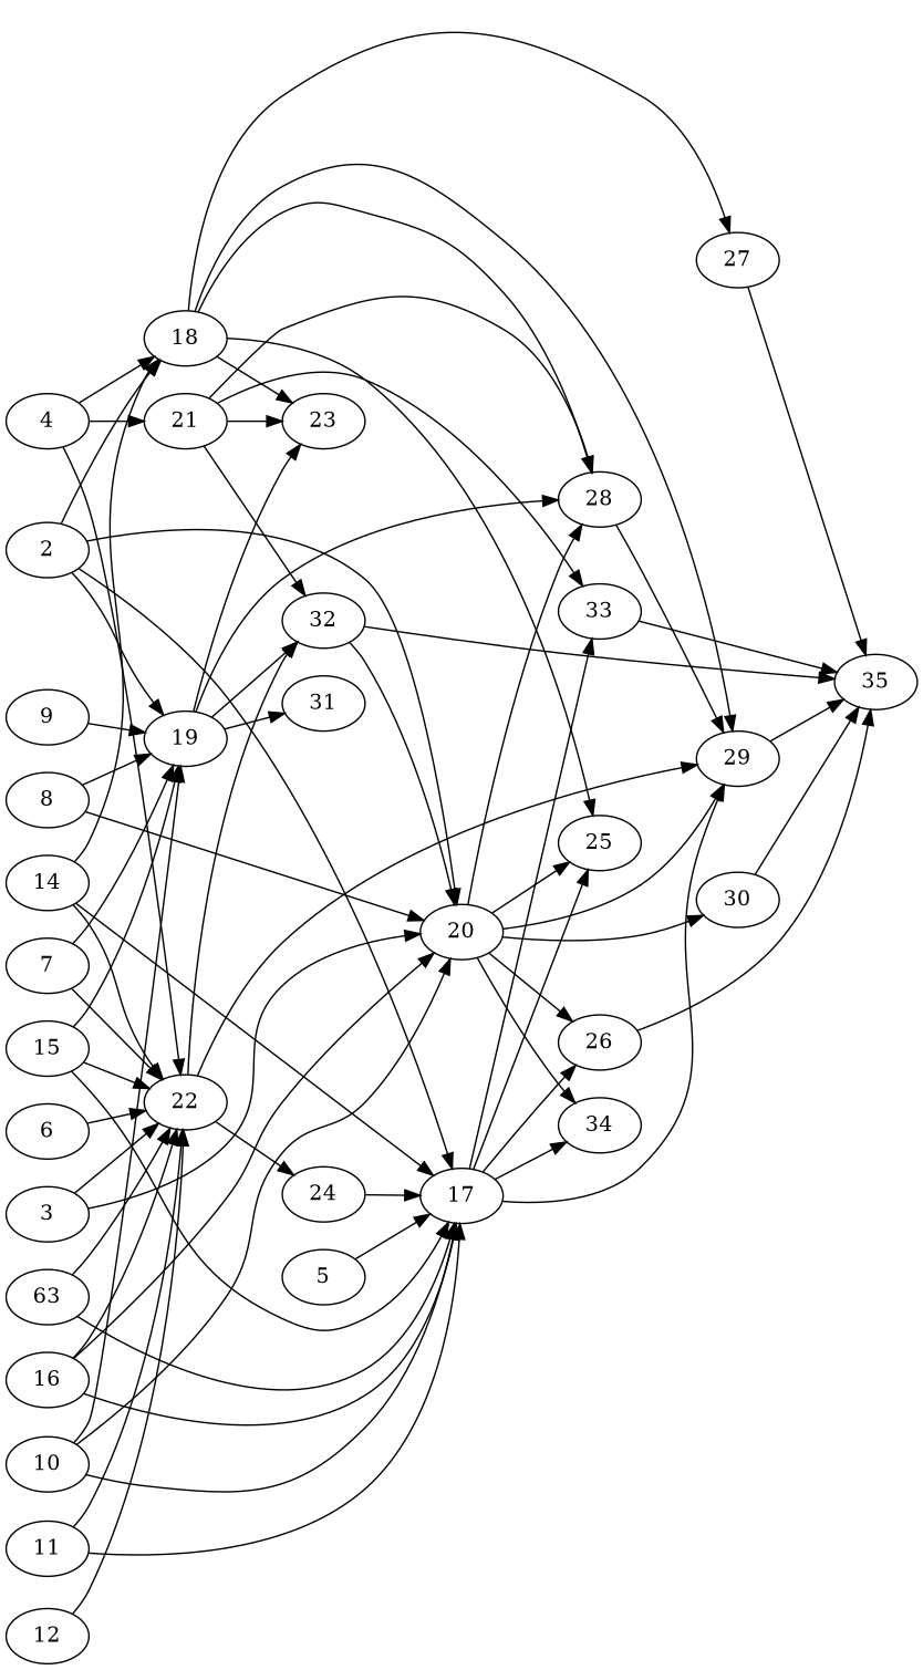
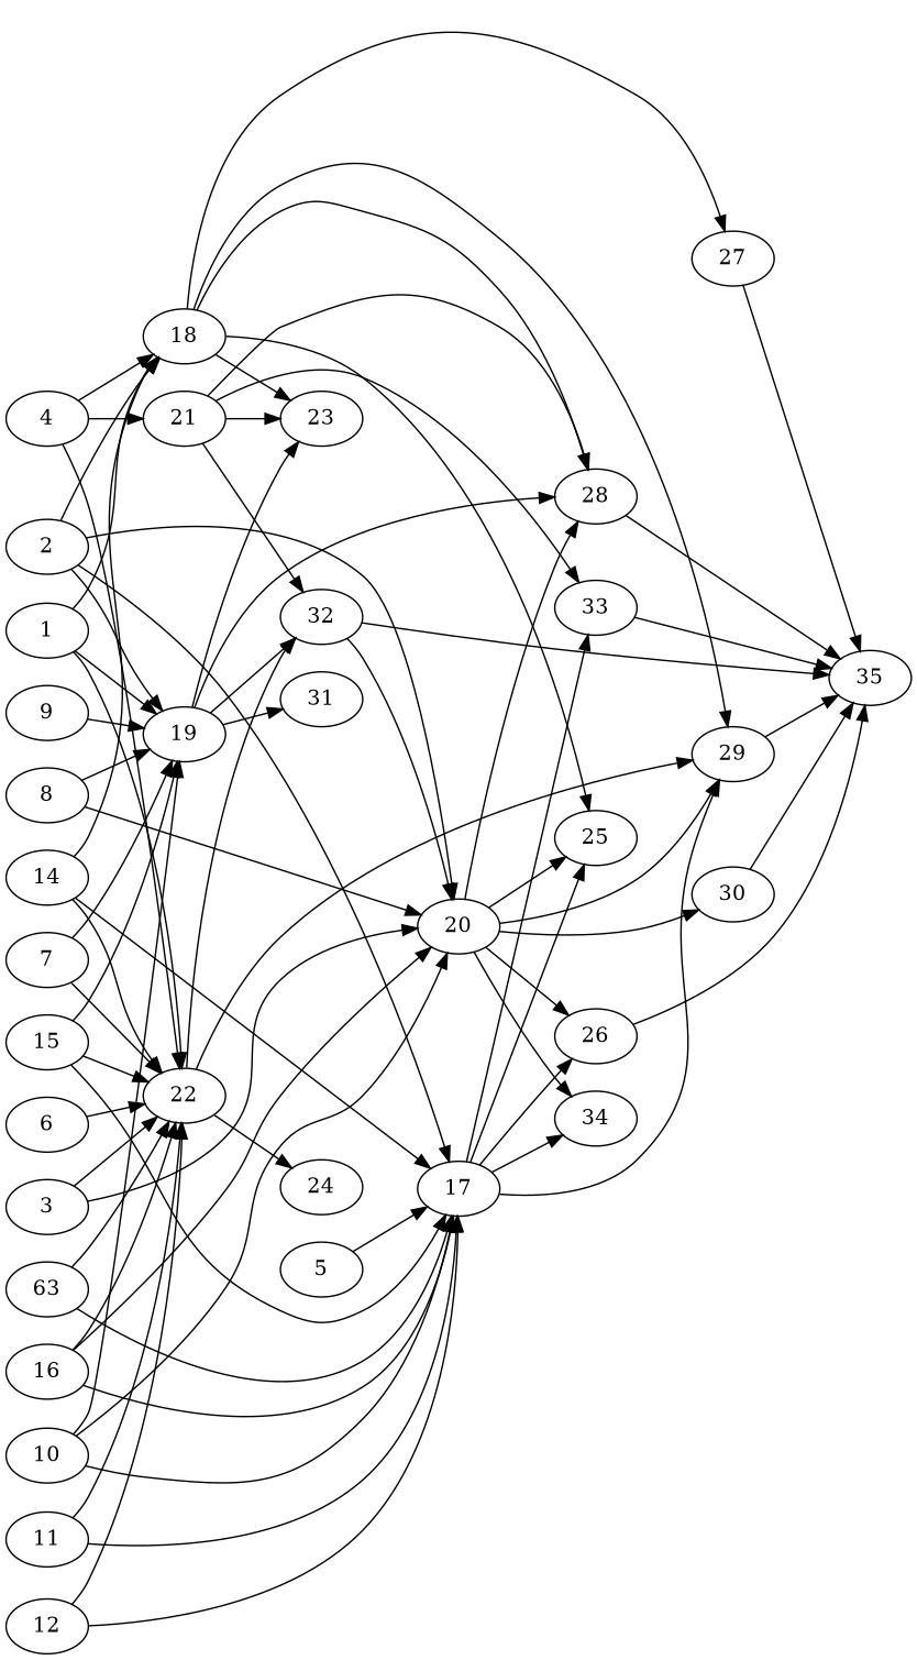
  digraph {
    rankdir=LR
    node [alpha=0.06]
+   1 [alpha=0.01 expect_size=38188032]
    18 [alpha=0.19 expect_size=6616064]
    19 [alpha=0.16 expect_size=19073024]
    22 [alpha=0.04 expect_size=39354368]
    25 [alpha=0.14 expect_size=25163776]
    29 [expect_size=19714048]
    23 [expect_size=19901440]
    27 [alpha=0.07 expect_size=36573184]
    28 [alpha=0.04 expect_size=23034880]
    31 [alpha=0.03 expect_size=42205184]
    32 [alpha=0.17 expect_size=8880128]
    24 [alpha=0.20 expect_size=18384896]
    35 [alpha=0.08 expect_size=32678912]
    20 [alpha=0.14 expect_size=50037760]
    2 [alpha=0.05 expect_size=20060160]
    17 [alpha=0.14 expect_size=39460864]
    26 [alpha=0.17 expect_size=13126656]
    33 [alpha=0.20 expect_size=18825216]
    34 [alpha=0.09 expect_size=32897024]
    30 [alpha=0.13 expect_size=9612288]
    3 [alpha=0.17 expect_size=13282304]
    4 [alpha=0.03 expect_size=34014208]
    21 [expect_size=13433856]
    5 [alpha=0.07 expect_size=51916800]
    6 [alpha=0.18 expect_size=27370496]
    7 [expect_size=22634496]
    8 [alpha=0.05 expect_size=19057664]
    9 [alpha=0.13 expect_size=20136960]
    10 [alpha=0.04 expect_size=15518720]
    11 [alpha=0.11 expect_size=11801600]
    12 [alpha=0.12 expect_size=14936064]
    n32 [alpha=0.19 expect_size=26838016 label=63]
    14 [alpha=0.03 expect_size=19953664]
    15 [alpha=0.15 expect_size=27398144]
    16 [alpha=0.10 expect_size=44404736]
+   1 -> 18
+   1 -> 19
+   1 -> 22
    18 -> 25
    18 -> 29
    18 -> 23
    18 -> 27
    18 -> 28
    19 -> 23
    19 -> 28
    19 -> 31
    19 -> 32
    22 -> 29
    22 -> 32
    22 -> 24
    29 -> 35
    27 -> 35
-   28 -> 29
+   28 -> 35
    32 -> 35
    32 -> 20
    20 -> 25
    20 -> 29
    20 -> 28
    20 -> 26
    20 -> 34
    20 -> 30
    2 -> 18
    2 -> 19
    2 -> 20
    2 -> 17
    17 -> 25
    17 -> 29
    17 -> 26
    17 -> 33
    17 -> 34
    26 -> 35
    33 -> 35
    30 -> 35
    3 -> 22
    3 -> 20
    4 -> 18
    4 -> 22
    4 -> 21
    21 -> 23
    21 -> 28
    21 -> 32
    21 -> 33
    5 -> 17
    6 -> 22
    7 -> 19
    7 -> 22
    8 -> 19
    8 -> 20
    9 -> 19
    10 -> 19
    10 -> 20
    10 -> 17
    11 -> 22
    11 -> 17
    12 -> 22
-   24 -> 17
+   12 -> 17
    n32 -> 22
    n32 -> 17
    14 -> 18
    14 -> 22
    14 -> 17
    15 -> 19
    15 -> 22
    15 -> 17
    16 -> 22
    16 -> 20
    16 -> 17
  }
